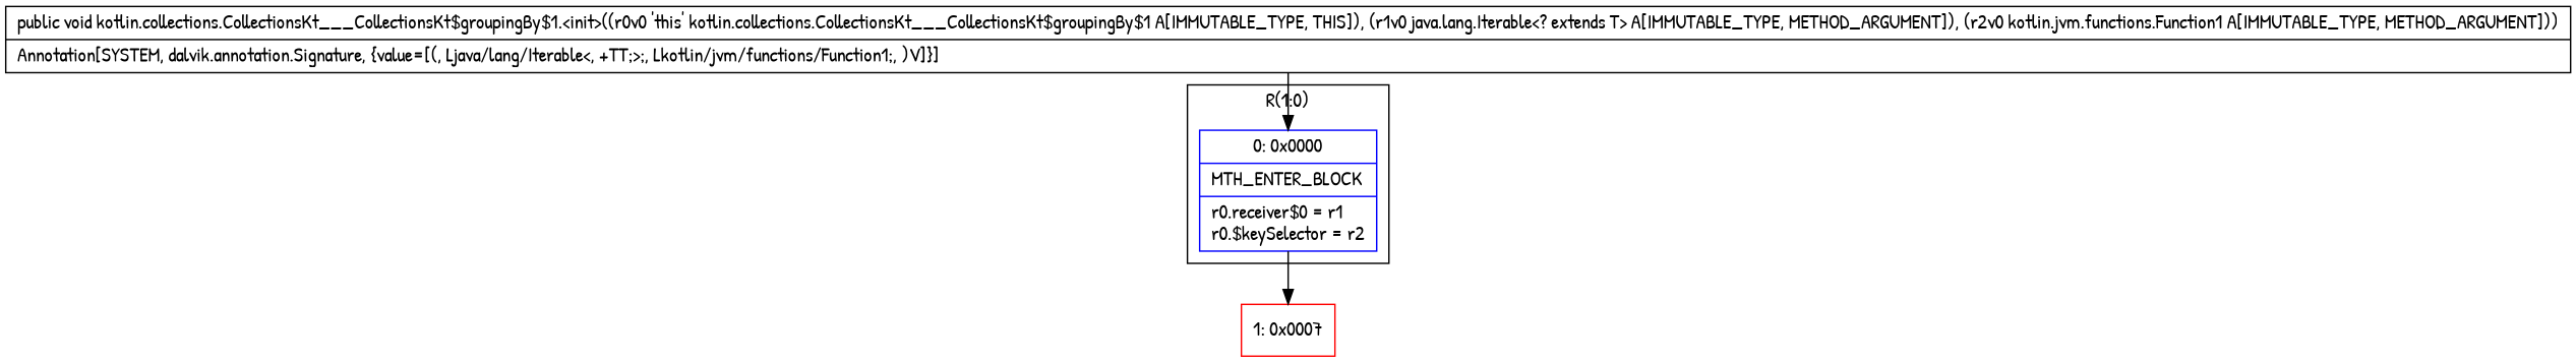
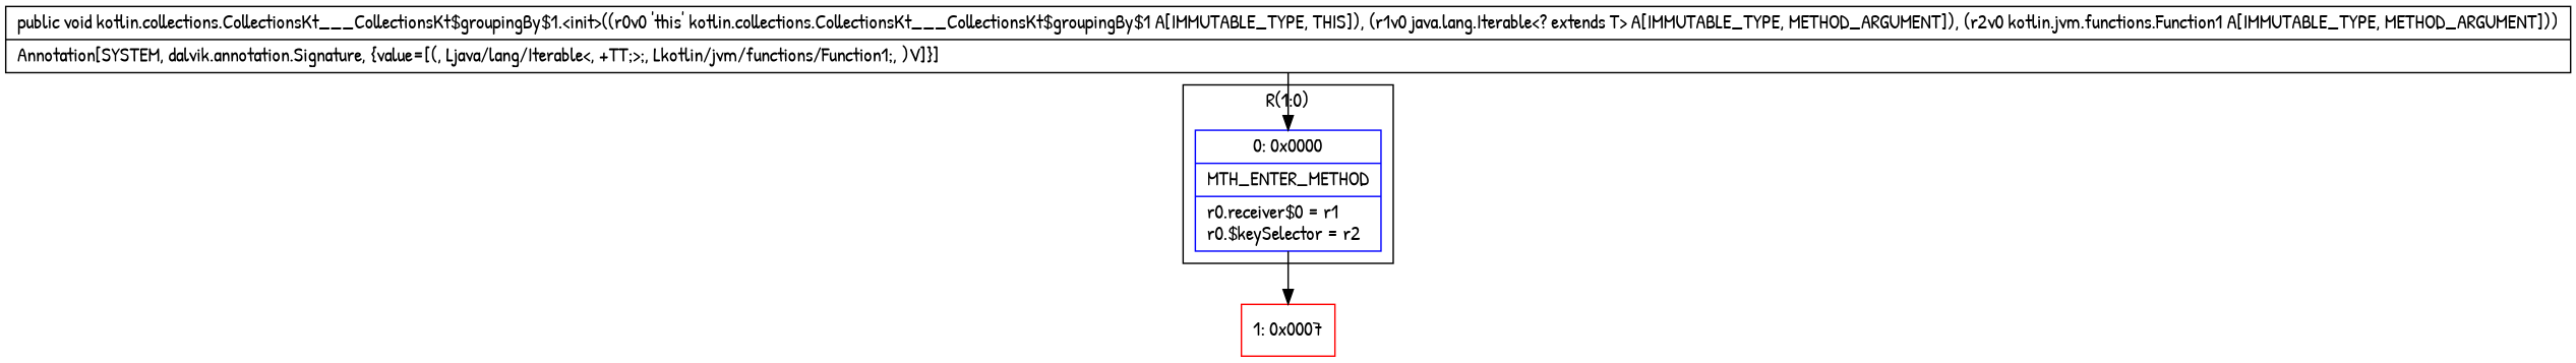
  digraph {
    fontname="Patrick Hand"
    node [shape=record fontname="Patrick Hand"]
    edge [fontname="Patrick Hand"]
-   n1 [color=blue label="{0\:\ 0x0000|MTH_ENTER_BLOCK\l|r0.receiver$0 = r1\lr0.$keySelector = r2\l}"]
+   n1 [color=blue label="{0\:\ 0x0000|MTH_ENTER_METHOD\l|r0.receiver$0 = r1\lr0.$keySelector = r2\l}"]
    n2 [color=red label="{1\:\ 0x0007}"]
    n3 [label="{public void kotlin.collections.CollectionsKt___CollectionsKt$groupingBy$1.\<init\>((r0v0 'this' kotlin.collections.CollectionsKt___CollectionsKt$groupingBy$1 A[IMMUTABLE_TYPE, THIS]), (r1v0 java.lang.Iterable\<? extends T\> A[IMMUTABLE_TYPE, METHOD_ARGUMENT]), (r2v0 kotlin.jvm.functions.Function1 A[IMMUTABLE_TYPE, METHOD_ARGUMENT]))  | Annotation[SYSTEM, dalvik.annotation.Signature, \{value=[(, Ljava\/lang\/Iterable\<, +TT;\>;, Lkotlin\/jvm\/functions\/Function1;, )V]\}]\l}"]
    subgraph cluster_1 {
      label="R(1:0)"
      n1
    }
    n1 -> n2
    n3 -> n1
  }
